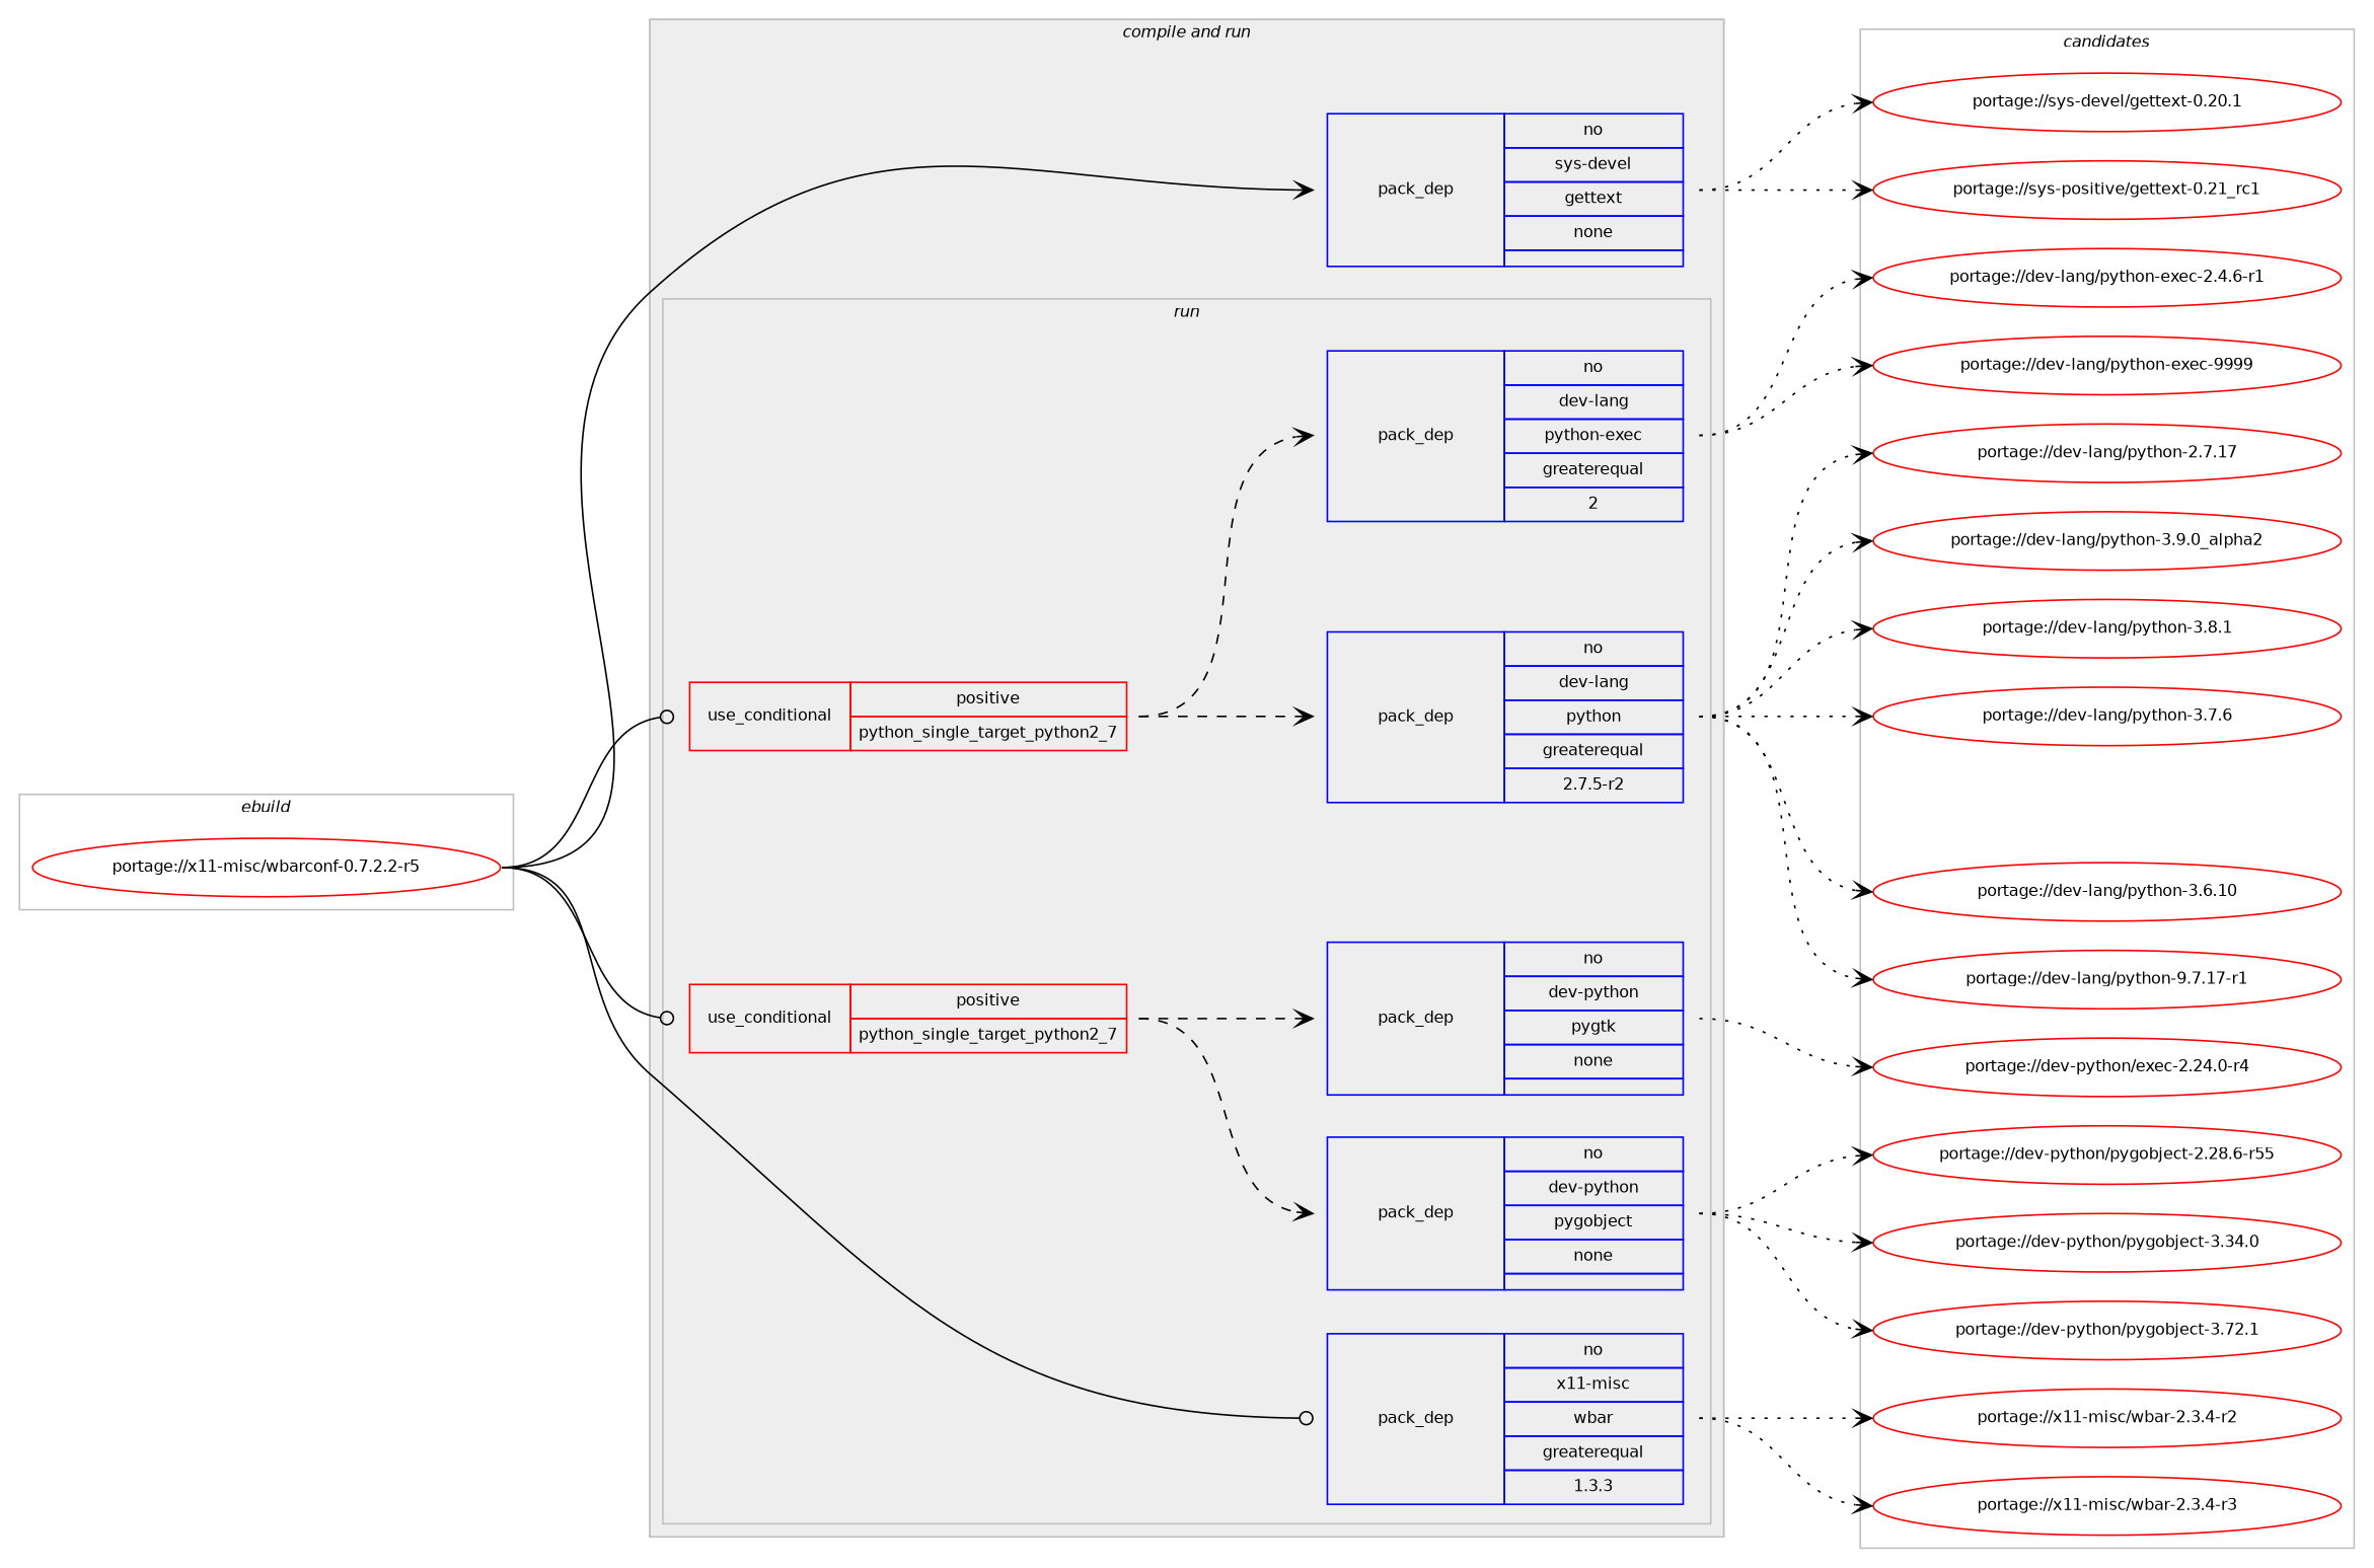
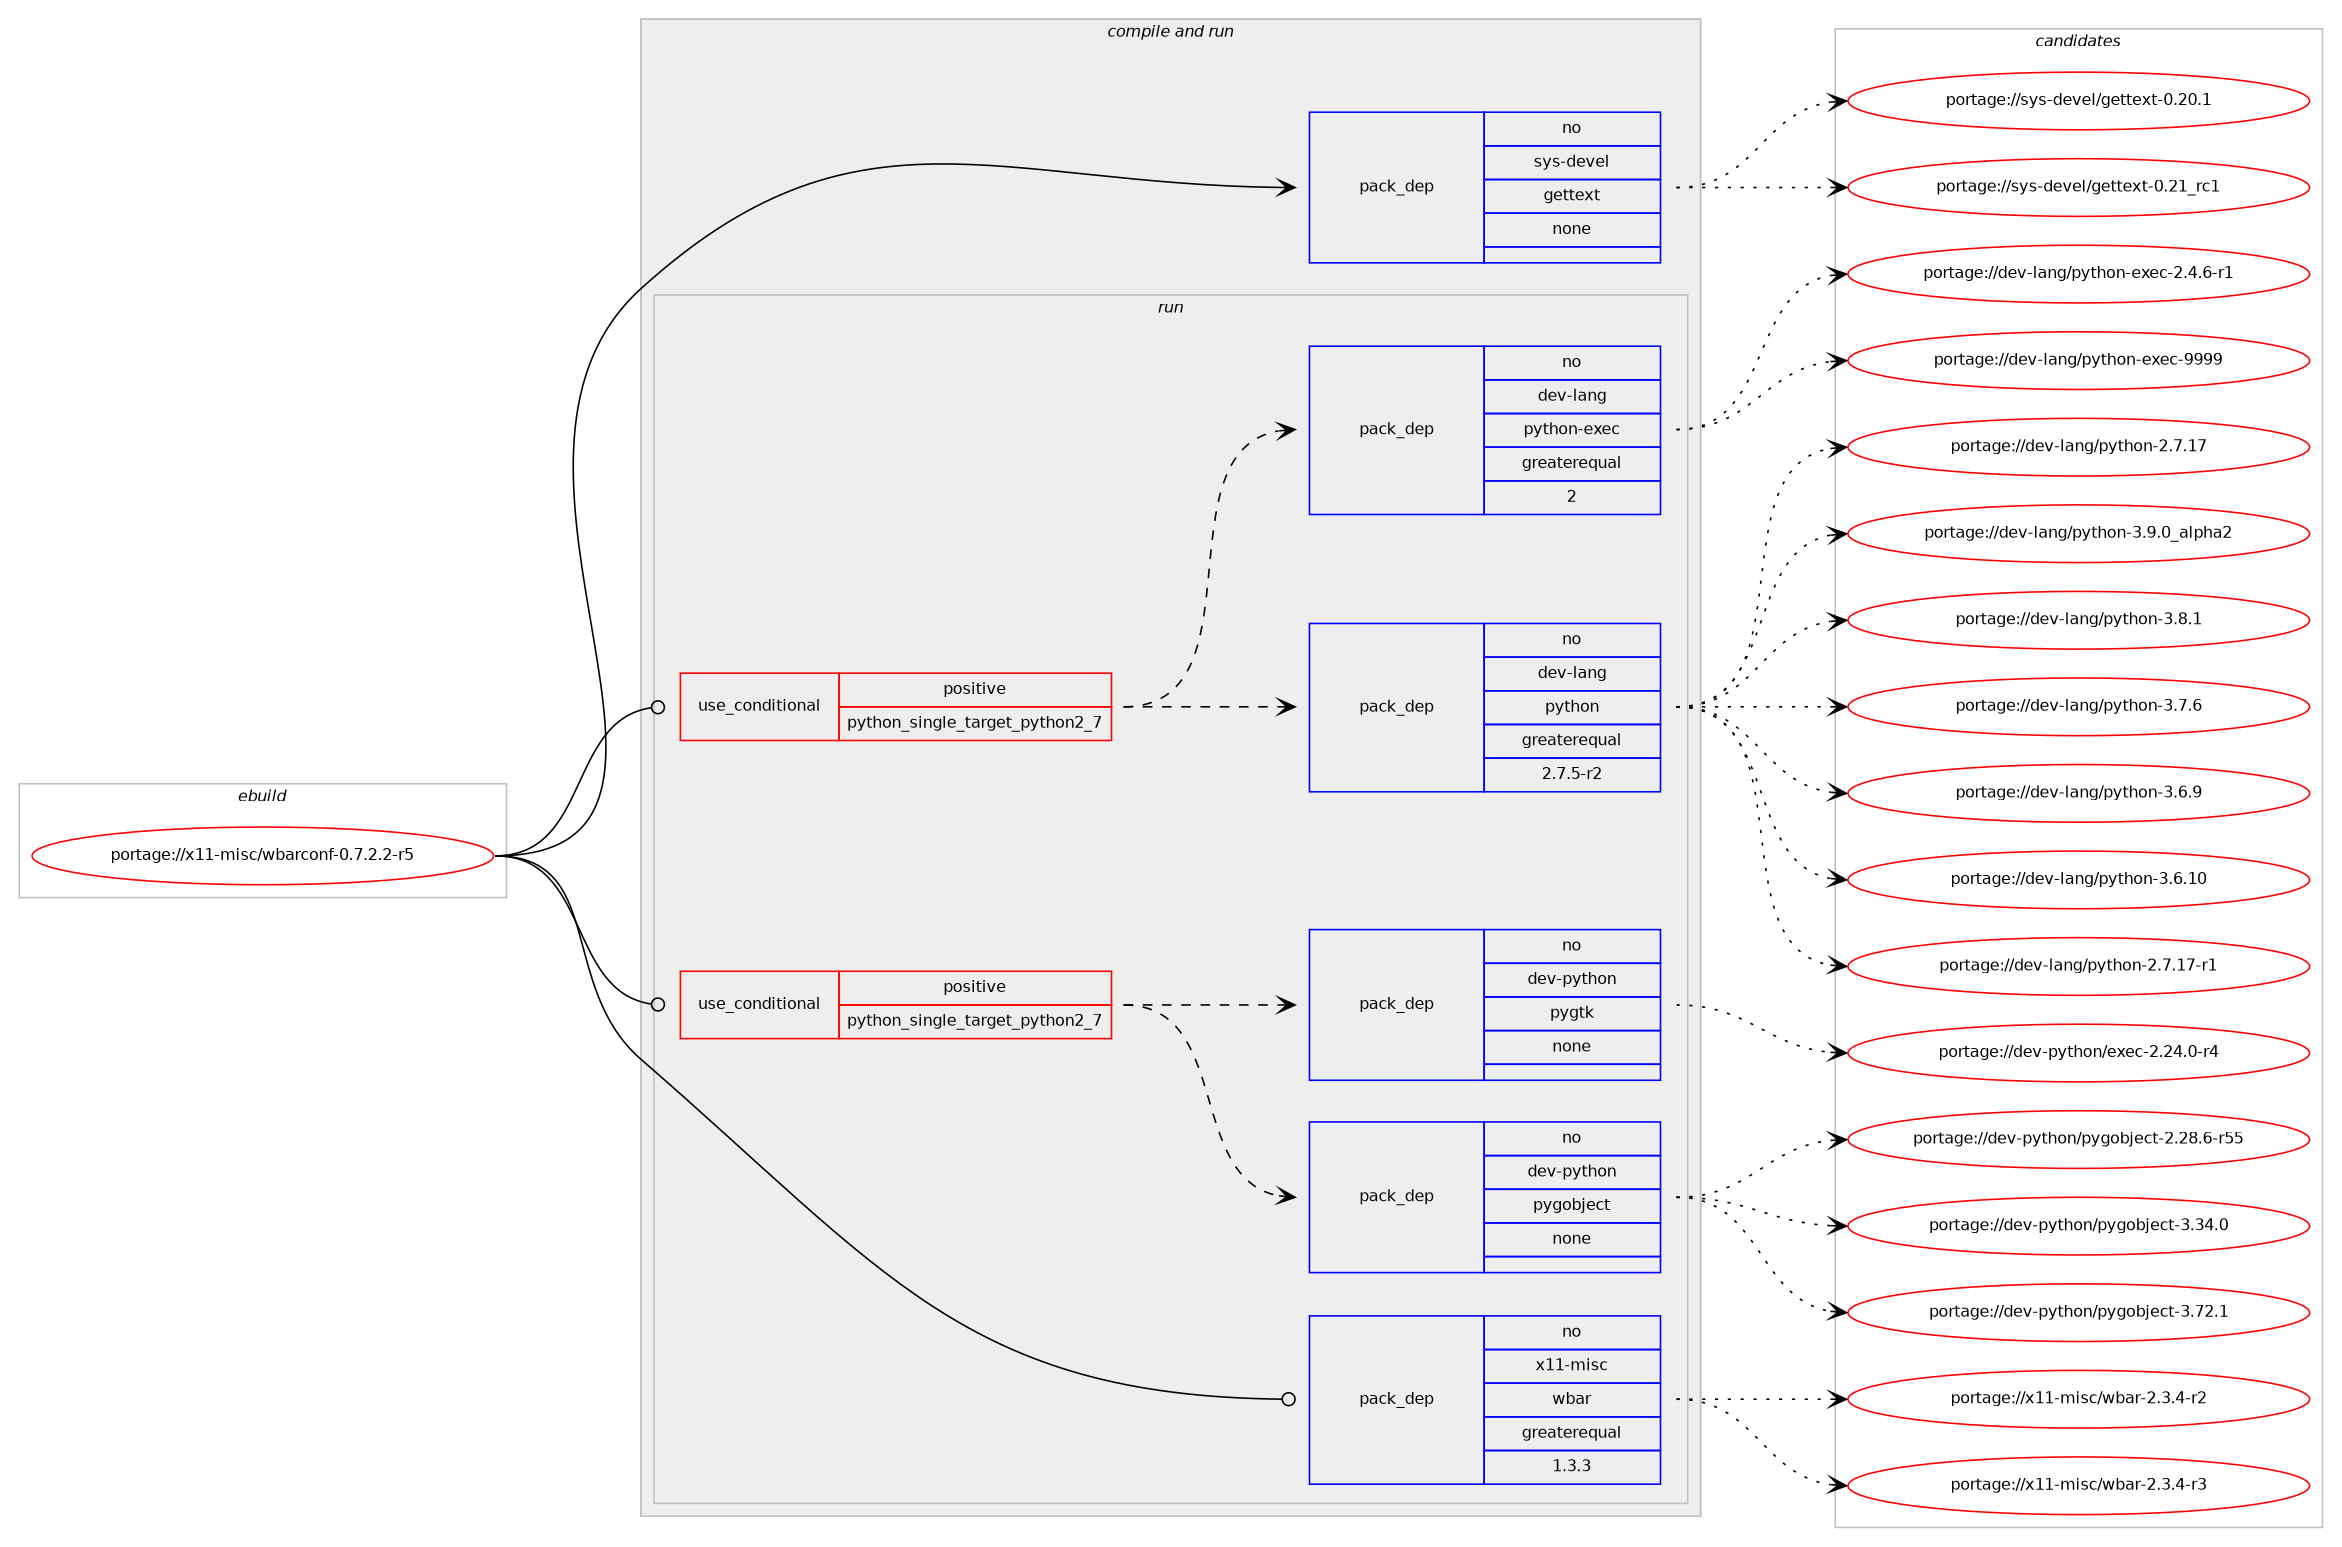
  digraph {
    compound=true
    concentrate=true
    fontname=Helvetica
    fontsize=10
    newrank=true
    rankdir=LR
    ranksep=1.5
    node [color=red fontname=Helvetica fontsize=10]
    edge [arrowhead=vee headport=w style=dotted tailport=e weight=100]
    n1 [label="portage://x11-misc/wbarconf-0.7.2.2-r5" width=4]
    n2 [color=blue label=<<TABLE BORDER="0" CELLBORDER="1" CELLSPACING="0" CELLPADDING="4" WIDTH="220"><TR><TD ROWSPAN="6" CELLPADDING="30">pack_dep</TD></TR><TR><TD WIDTH="110">no</TD></TR><TR><TD>sys-devel</TD></TR><TR><TD>gettext</TD></TR><TR><TD>none</TD></TR><TR><TD></TD></TR></TABLE>> shape=none]
    n3 [color=blue label=<<TABLE BORDER="0" CELLBORDER="1" CELLSPACING="0" CELLPADDING="4" WIDTH="220"><TR><TD ROWSPAN="6" CELLPADDING="30">pack_dep</TD></TR><TR><TD WIDTH="110">no</TD></TR><TR><TD>dev-lang</TD></TR><TR><TD>python</TD></TR><TR><TD>greaterequal</TD></TR><TR><TD>2.7.5-r2</TD></TR></TABLE>> shape=none]
    n4 [color=blue label=<<TABLE BORDER="0" CELLBORDER="1" CELLSPACING="0" CELLPADDING="4" WIDTH="220"><TR><TD ROWSPAN="6" CELLPADDING="30">pack_dep</TD></TR><TR><TD WIDTH="110">no</TD></TR><TR><TD>dev-lang</TD></TR><TR><TD>python-exec</TD></TR><TR><TD>greaterequal</TD></TR><TR><TD>2</TD></TR></TABLE>> shape=none]
    n5 [label=<<TABLE BORDER="0" CELLBORDER="1" CELLSPACING="0" CELLPADDING="4"><TR><TD ROWSPAN="3" CELLPADDING="10">use_conditional</TD></TR><TR><TD>positive</TD></TR><TR><TD>python_single_target_python2_7</TD></TR></TABLE>> shape=none]
    n6 [color=blue label=<<TABLE BORDER="0" CELLBORDER="1" CELLSPACING="0" CELLPADDING="4" WIDTH="220"><TR><TD ROWSPAN="6" CELLPADDING="30">pack_dep</TD></TR><TR><TD WIDTH="110">no</TD></TR><TR><TD>dev-python</TD></TR><TR><TD>pygobject</TD></TR><TR><TD>none</TD></TR><TR><TD></TD></TR></TABLE>> shape=none]
    n7 [color=blue label=<<TABLE BORDER="0" CELLBORDER="1" CELLSPACING="0" CELLPADDING="4" WIDTH="220"><TR><TD ROWSPAN="6" CELLPADDING="30">pack_dep</TD></TR><TR><TD WIDTH="110">no</TD></TR><TR><TD>dev-python</TD></TR><TR><TD>pygtk</TD></TR><TR><TD>none</TD></TR><TR><TD></TD></TR></TABLE>> shape=none]
    n8 [label=<<TABLE BORDER="0" CELLBORDER="1" CELLSPACING="0" CELLPADDING="4"><TR><TD ROWSPAN="3" CELLPADDING="10">use_conditional</TD></TR><TR><TD>positive</TD></TR><TR><TD>python_single_target_python2_7</TD></TR></TABLE>> shape=none]
    n9 [color=blue label=<<TABLE BORDER="0" CELLBORDER="1" CELLSPACING="0" CELLPADDING="4" WIDTH="220"><TR><TD ROWSPAN="6" CELLPADDING="30">pack_dep</TD></TR><TR><TD WIDTH="110">no</TD></TR><TR><TD>x11-misc</TD></TR><TR><TD>wbar</TD></TR><TR><TD>greaterequal</TD></TR><TR><TD>1.3.3</TD></TR></TABLE>> shape=none]
-   n10 [label="portage://sys-positive/gettext-0.21_rc1" width=4]
+   n10 [label="portage://sys-devel/gettext-0.21_rc1" width=4]
    n11 [label="portage://sys-devel/gettext-0.20.1" width=4]
    n12 [label="portage://dev-lang/python-3.9.0_alpha2" width=4]
    n13 [label="portage://dev-lang/python-3.8.1" width=4]
    n14 [label="portage://dev-lang/python-3.7.6" width=4]
+   n15 [label="portage://dev-lang/python-3.6.9" width=4]
    n16 [label="portage://dev-lang/python-3.6.10" width=4]
-   n17 [label="portage://dev-lang/python-9.7.17-r1" width=4]
+   n17 [label="portage://dev-lang/python-2.7.17-r1" width=4]
    n18 [label="portage://dev-lang/python-2.7.17" width=4]
    n19 [label="portage://dev-lang/python-exec-9999" width=4]
    n20 [label="portage://dev-lang/python-exec-2.4.6-r1" width=4]
    n21 [label="portage://dev-python/pygobject-3.34.0" width=4]
    n22 [label="portage://dev-python/pygobject-3.72.1" width=4]
    n23 [label="portage://dev-python/pygobject-2.28.6-r55" width=4]
    n24 [label="portage://dev-python/exec-2.24.0-r4" width=4]
    n25 [label="portage://x11-misc/wbar-2.3.4-r3" width=4]
    n26 [label="portage://x11-misc/wbar-2.3.4-r2" width=4]
    subgraph cluster_1 {
      color=gray
      label=<<i>ebuild</i>>
      rank=same
      n1
    }
    subgraph cluster_2 {
      color=gray
      label=<<i>dependencies</i>>
      subgraph cluster_3 {
        color=gray
        fillcolor="#eeeeee"
        label=<<i>compile</i>>
        style=filled
        subgraph sub_4 {
          color=gray
          fillcolor="#eeeeee"
          label=<<i>compile</i>>
          style=filled
          n2
        }
      }
      subgraph cluster_5 {
        color=gray
        fillcolor="#eeeeee"
        label=<<i>compile and run</i>>
        style=filled
      }
      subgraph cluster_6 {
        color=gray
        fillcolor="#eeeeee"
        label=<<i>run</i>>
        style=filled
        subgraph sub_7 {
          color=gray
          fillcolor="#eeeeee"
          label=<<i>run</i>>
          style=filled
          n5
          subgraph sub_8 {
            color=gray
            fillcolor="#eeeeee"
            label=<<i>run</i>>
            style=filled
            n3
          }
          subgraph sub_9 {
            color=gray
            fillcolor="#eeeeee"
            label=<<i>run</i>>
            style=filled
            n4
          }
        }
        subgraph sub_10 {
          color=gray
          fillcolor="#eeeeee"
          label=<<i>run</i>>
          style=filled
          n8
          subgraph sub_11 {
            color=gray
            fillcolor="#eeeeee"
            label=<<i>run</i>>
            style=filled
            n6
          }
          subgraph sub_12 {
            color=gray
            fillcolor="#eeeeee"
            label=<<i>run</i>>
            style=filled
            n7
          }
        }
        subgraph sub_13 {
          color=gray
          fillcolor="#eeeeee"
          label=<<i>run</i>>
          style=filled
          n9
        }
      }
    }
    subgraph cluster_14 {
      color=gray
      label=<<i>candidates</i>>
      rank=same
      subgraph sub_15 {
        color=black
        label=<<i>candidates</i>>
        nodesep=1
        rank=same
        n10
        n11
      }
      subgraph sub_16 {
        color=black
        label=<<i>candidates</i>>
        nodesep=1
        rank=same
        n12
        n13
        n14
+       n15
        n16
        n17
        n18
      }
      subgraph sub_17 {
        color=black
        label=<<i>candidates</i>>
        nodesep=1
        rank=same
        n19
        n20
      }
      subgraph sub_18 {
        color=black
        label=<<i>candidates</i>>
        nodesep=1
        rank=same
        n21
        n22
        n23
      }
      subgraph sub_19 {
        color=black
        label=<<i>candidates</i>>
        nodesep=1
        rank=same
        n24
      }
      subgraph sub_20 {
        color=black
        label=<<i>candidates</i>>
        nodesep=1
        rank=same
        n25
        n26
      }
    }
    n1 -> n2 [style=solid weight=20]
    n1 -> n5 [arrowhead=odot style=solid weight=20]
    n1 -> n8 [arrowhead=odot style=solid weight=20]
    n1 -> n9 [arrowhead=odot style=solid weight=20]
    n2 -> n10
    n2 -> n11
    n3 -> n12
    n3 -> n13
    n3 -> n14
+   n3 -> n15
    n3 -> n16
    n3 -> n17
    n3 -> n18
    n4 -> n19
    n4 -> n20
    n5 -> n3 [style=dashed weight=20]
    n5 -> n4 [style=dashed weight=20]
    n6 -> n21
    n6 -> n22
    n6 -> n23
    n7 -> n24
    n8 -> n6 [style=dashed weight=20]
    n8 -> n7 [style=dashed weight=20]
    n9 -> n25
    n9 -> n26
  }
